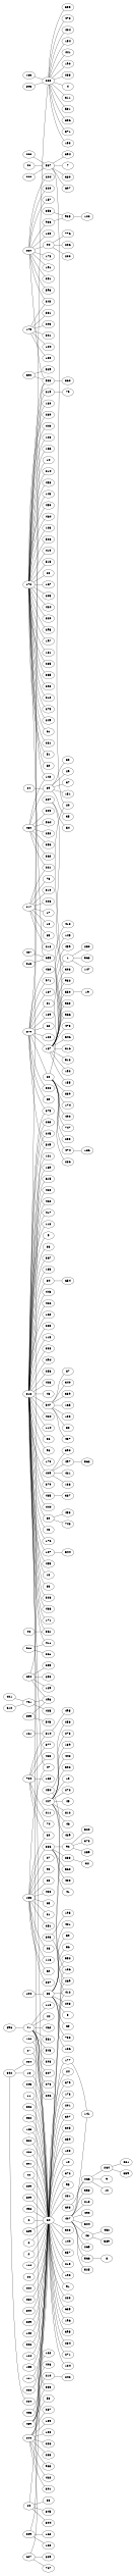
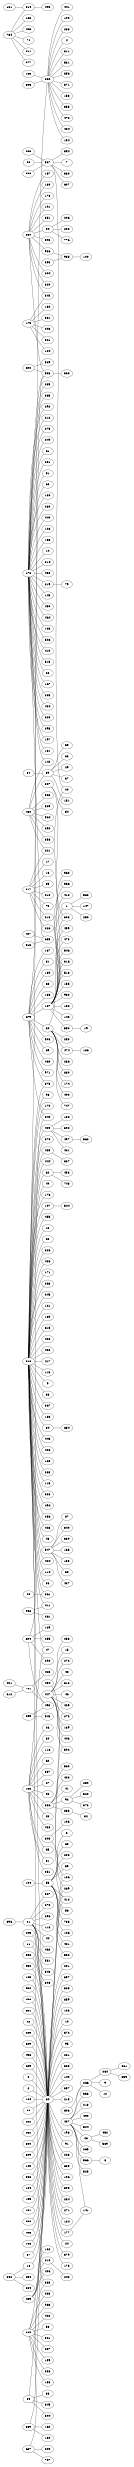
  strict graph {
    rankdir=LR
    318
    547
    114
    282
    36
    96
    170
    409
    370
    485
    444
    82
    455
    13
    83
    326
    375
    411
    84
    443
    426
    160
    283
    115
    338
    494
    256
    423
    48
    424
    40
    47
    176
    107
    486
    64
    171
    263
    245
    121
    361
    169
    615
    420
    482
    417
    333
    113
    5
    86
    367
    183
    339
    165
    133
    38
    437
    87
    340
    478
    404
    154
    441
    190
    288
    4
    311
    531
    856
    371
    153
    355
    138
    390
    497
    421
    387
    453
    748
    654
    544
    106
    269
    412
    149
    357
    215
    198
    91
    223
    685
    196
    395
    234
    271
    124
    177
    24
    379
    173
    201
    397
    305
    859
    103
    10
    372
    95
    281
    323
    562
    141
    679
    187
    80
    971
    137
    533
    68
    188
    508
    69
    460
    81
    549
    189
    1
    550
    363
    366
    20
    473
    546
    316
    518
    155
    932
    152
    145
    418
    459
    474
    286
    880
    174
    490
    747
    303
    253
    360
    147
    250
    568
    19
    186
    764
    168
    314
    483
    74
    211
    30
    377
    495
    135
    336
    337
    27
    93
    23
    438
    65
    31
    251
    26
    116
    62
    92
    883
    560
    400
    41
    259
    520
    373
    32
    694
    129
    255
    290
    493
    163
    350
    94
    936
    351
    593
    204
    320
    157
    180
    178
    191
    342
    776
    206
    200
    935
    100
    243
    393
    11
    172
    295
    219
    197
    181
    285
    365
    292
    212
    275
    249
    61
    231
    51
    60
    130
    280
    440
    128
    142
    166
    14
    214
    458
    143
    655
    450
    464
    123
    526
    419
    515
    28
    167
    205
    434
    820
    79
    34
    39
    29
    37
    151
    35
    33
    480
    356
    362
    509
    564
    221
    252
    489
    n266 [label=406]
    210
    132
    242
    986
    261
    194
    55
    126
    3
    63
    208
    738
    481
    59
    56
    552
    401
    791
    425
    317
    85
    218
    73
    310
    226
    17
    18
    506
    244
    301
    237
    159
    236
    158
    233
    963
    58
    422
    612
    454
    258
    447
    46
    429
    273
    139
    448
    592
    15
    272
    45
    812
    896
    21
    581
    548
    308
    327
    278
    296
    118
    44
    462
    627
    809
    707
    642
    16
    254
    284
    368
    537
    394
    7
    380
    607
    179
    104
    150
    381
    203
    321
    407
    266
    43
    265
    566
    525
    358
    213
    499
    504
    264
    9
    12
    569
    452
    8
    661
    359
    950
    608
    105
    803
    195
    89
    845
    304
    88
    n376 [label=530]
    466
    389
    162
    182
    399
    543
    601
    268
    602
    529
    25
    42
    161
    53
    427
    209
    329
    498
-   6
    229
    0
    2
    164
    66
    222
    232
    300
    513
    309
    140
    807
    54
    306
    184
    199
    131
    238
    405
    108
    57
    353
    318 -- 547
    318 -- 114
    318 -- 282
    318 -- 36
    318 -- 96
    318 -- 170
    318 -- 409
    318 -- 370
    318 -- 485
    318 -- 444
    318 -- 82
    318 -- 455
    318 -- 13
    318 -- 83
    318 -- 326
    318 -- 375
    318 -- 411
    318 -- 84
    318 -- 443
    318 -- 426
    318 -- 160
    318 -- 283
    318 -- 115
    318 -- 338
    318 -- 494
    318 -- 256
    318 -- 423
    318 -- 48
    318 -- 424
    318 -- 40
    318 -- 47
    318 -- 176
    318 -- 107
    318 -- 486
    318 -- 64
    318 -- 171
    318 -- 263
    318 -- 245
    318 -- 121
    318 -- 361
    318 -- 169
    318 -- 615
    318 -- 420
    318 -- 482
    318 -- 417
    318 -- 333
    318 -- 113
    318 -- 5
    318 -- 86
    318 -- 367
    318 -- 183
    547 -- 339
    547 -- 165
    547 -- 133
    547 -- 38
    547 -- 437
    547 -- 87
    547 -- 340
    282 -- 478
    282 -- 404
    282 -- 154
    282 -- 441
    282 -- 190
    282 -- 288
    282 -- 4
    282 -- 311
    282 -- 531
    282 -- 856
    282 -- 371
    282 -- 153
    282 -- 355
    409 -- 138
    409 -- 390
    409 -- 497
    409 -- 421
    485 -- 387
    82 -- 453
    82 -- 748
    84 -- 654
    107 -- 544
    64 -- 106
    64 -- 269
    64 -- 412
    64 -- 149
    64 -- 357
    64 -- 215
    64 -- 198
    64 -- 91
    64 -- 223
    64 -- 685
    64 -- 196
    64 -- 395
    64 -- 234
    64 -- 271
    64 -- 124
    64 -- 177
    64 -- 24
    64 -- 379
    64 -- 173
    64 -- 201
    64 -- 397
    64 -- 305
    64 -- 859
    64 -- 103
    64 -- 10
    64 -- 372
    64 -- 95
    64 -- 281
    64 -- 323
    497 -- 562
    177 -- 141
    679 -- 375
    679 -- 187
    679 -- 80
    679 -- 971
    679 -- 137
    679 -- 533
    679 -- 68
    679 -- 188
    679 -- 508
    679 -- 69
    679 -- 460
    679 -- 81
    679 -- 549
    679 -- 189
    187 -- 1
    187 -- 550
    187 -- 363
    187 -- 366
    187 -- 20
    187 -- 473
    187 -- 546
    187 -- 316
    187 -- 518
    187 -- 155
    187 -- 932
    187 -- 152
    187 -- 145
    187 -- 418
    187 -- 459
    80 -- 474
    80 -- 286
    80 -- 880
    80 -- 174
    80 -- 490
    80 -- 747
    80 -- 303
    80 -- 253
    533 -- 360
    1 -- 147
    1 -- 250
    1 -- 568
    550 -- 19
    474 -- 186
    764 -- 168
    764 -- 314
    764 -- 483
    764 -- 74
    764 -- 211
-   764 -- 30
    764 -- 377
    314 -- 495
    135 -- 47
    135 -- 30
    135 -- 336
    135 -- 337
    135 -- 27
    135 -- 93
    135 -- 23
    135 -- 438
    135 -- 65
    135 -- 31
    135 -- 251
    135 -- 26
    135 -- 116
    135 -- 62
    336 -- 92
    336 -- 883
    336 -- 560
    336 -- 400
    336 -- 41
    92 -- 259
    92 -- 520
    92 -- 373
    883 -- 32
    694 -- 549
    694 -- 129
    694 -- 255
    694 -- 290
    694 -- 493
    163 -- 282
    350 -- 533
    350 -- 94
    350 -- 936
    350 -- 351
    350 -- 593
    350 -- 204
    350 -- 320
    350 -- 157
    350 -- 180
    350 -- 178
    350 -- 191
    350 -- 342
    94 -- 776
    94 -- 206
    94 -- 200
    936 -- 935
    935 -- 100
    243 -- 64
    393 -- 282
    11 -- 64
    172 -- 533
    172 -- 295
    172 -- 219
    172 -- 197
    172 -- 181
    172 -- 285
    172 -- 365
    172 -- 292
    172 -- 212
    172 -- 275
    172 -- 249
    172 -- 61
    172 -- 231
    172 -- 51
    172 -- 60
    172 -- 130
    172 -- 280
    172 -- 440
    172 -- 128
    172 -- 142
    172 -- 166
    172 -- 14
    172 -- 214
    172 -- 458
    172 -- 143
    172 -- 655
    172 -- 450
    172 -- 464
    172 -- 123
    172 -- 526
    172 -- 419
    172 -- 515
    172 -- 28
    172 -- 167
    172 -- 205
    172 -- 434
    172 -- 820
    219 -- 79
    34 -- 39
    39 -- 29
    39 -- 37
    39 -- 151
    39 -- 35
    39 -- 33
    480 -- 142
    480 -- 39
    480 -- 356
    480 -- 362
    480 -- 509
    480 -- 564
    480 -- 221
    480 -- 252
    489 -- 64
    489 -- n266
    489 -- 210
    489 -- 132
    210 -- 242
    986 -- 411
    986 -- 261
    194 -- 55
    55 -- 412
    55 -- 126
    55 -- 3
    55 -- 63
    55 -- 208
    55 -- 738
    55 -- 481
    55 -- 59
    55 -- 56
    55 -- 552
    401 -- 791
    791 -- 493
    791 -- 425
    317 -- 221
    317 -- 85
    317 -- 218
    317 -- 73
    317 -- 310
    317 -- 226
    317 -- 17
    317 -- 18
    506 -- 64
    244 -- 64
    244 -- 301
    244 -- 237
    244 -- 159
    244 -- 236
    244 -- 158
    244 -- 233
    244 -- 963
    244 -- 58
    244 -- 422
    612 -- 791
    454 -- 106
    454 -- 258
    447 -- 269
    447 -- 46
    447 -- 429
    447 -- 273
    447 -- 139
    447 -- 448
    447 -- 592
    447 -- 15
    447 -- 272
    447 -- 45
    447 -- 812
    896 -- 21
    21 -- 64
    21 -- 581
    21 -- 548
    21 -- 308
    21 -- 327
    21 -- 278
    21 -- 296
    21 -- 118
    21 -- 44
    21 -- 462
    627 -- 333
    627 -- 809
    627 -- 707
    642 -- 16
    642 -- 254
    642 -- 284
    16 -- 64
    368 -- 537
    537 -- 20
    537 -- 394
    537 -- 7
    537 -- 380
    537 -- 607
    179 -- 342
    179 -- 104
    179 -- 150
    179 -- 381
    179 -- 203
    179 -- 321
    407 -- 141
    407 -- 266
    407 -- 43
    407 -- 265
    407 -- 566
    407 -- 525
    407 -- 358
    407 -- 213
    407 -- 499
    407 -- 504
    266 -- 264
    266 -- 9
    266 -- 12
    43 -- 569
    43 -- 452
    566 -- 8
    264 -- 661
    264 -- 359
    950 -- 64
    608 -- 266
    105 -- 64
    803 -- 412
    803 -- 195
    89 -- 64
    89 -- 845
    89 -- 304
    89 -- 88
    n376 -- 64
    466 -- 64
    389 -- 64
    389 -- 162
    389 -- 182
    399 -- 493
    399 -- 543
    601 -- 64
    268 -- 537
    602 -- 533
    602 -- 529
    25 -- 361
    42 -- 64
    161 -- 314
    53 -- 537
    427 -- 655
    209 -- 64
    329 -- 64
    498 -- 64
-   6 -- 64
    229 -- 64
    0 -- 64
    2 -- 64
    164 -- 64
    66 -- 64
    222 -- 64
    232 -- 64
    300 -- 64
    513 -- 655
    309 -- 64
    140 -- 64
    807 -- 303
    807 -- 54
    306 -- 64
    184 -- 64
    199 -- 64
    131 -- 64
    238 -- 64
    405 -- 64
    108 -- 64
    57 -- 64
    353 -- 935
  }
